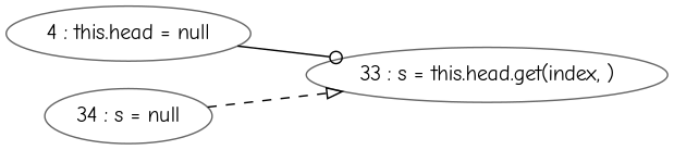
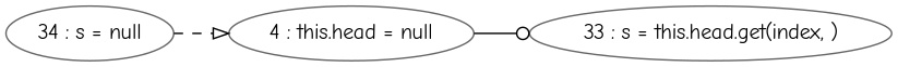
  digraph {
    fontname="Comic Neue"
    rankdir=LR
    node [color=gray40 fontname="Comic Neue"]
    edge [fontname="Comic Neue"]
    "4 : this.head = null"
    "33 : s = this.head.get(index, )"
    n3 [label="34 : s = null"]
    "4 : this.head = null" -> "33 : s = this.head.get(index, )" [arrowhead=odot]
-   n3 -> "33 : s = this.head.get(index, )" [arrowhead=onormal style=dashed]
+   n3 -> "4 : this.head = null" [arrowhead=onormal style=dashed]
  }
